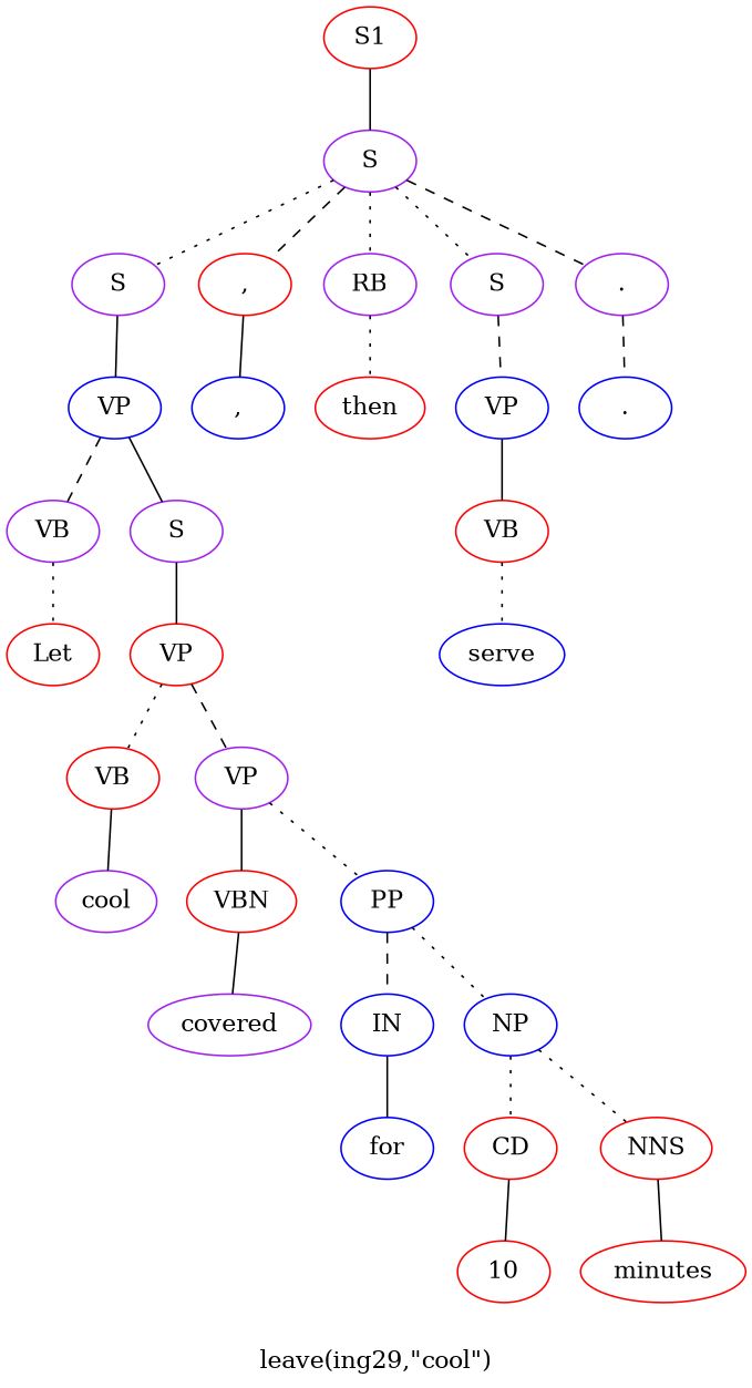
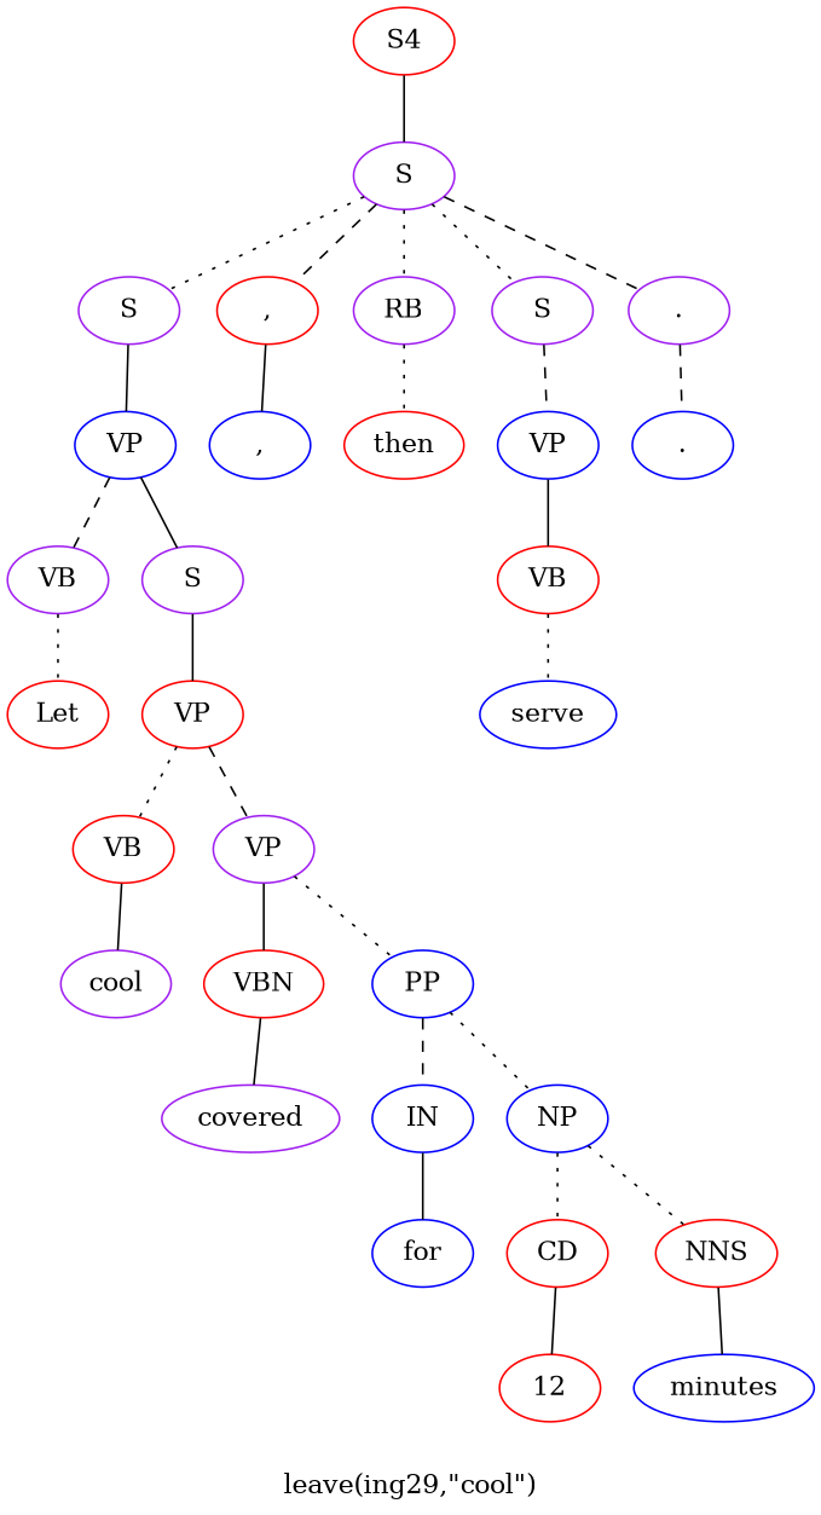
  graph {
    label="leave(ing29,\"cool\")"
    node [color=red]
    edge [style=solid]
-   n1 [label=S1]
+   n1 [label=S4]
    n2 [color=purple label=S]
    n3 [color=purple label=S]
    n4 [label=","]
    n5 [color=purple label=RB]
    n6 [color=purple label=S]
    n7 [color=purple label="."]
    n8 [color=blue label=VP]
    n9 [color=blue label=","]
    n10 [label=then]
    n11 [color=blue label=VP]
    n12 [color=blue label="."]
    n13 [color=purple label=VB]
    n14 [color=purple label=S]
    n15 [label=Let]
    n16 [label=VP]
    n17 [label=VB]
    n18 [color=purple label=VP]
    n19 [color=purple label=cool]
    n20 [label=VBN]
    n21 [color=blue label=PP]
    n22 [color=purple label=covered]
    n23 [color=blue label=IN]
    n24 [color=blue label=NP]
    n25 [color=blue label=for]
    n26 [label=CD]
    n27 [label=NNS]
-   n28 [label=10]
-   n29 [label=minutes]
+   n28 [label=12]
+   n29 [color=blue label=minutes]
    n30 [label=VB]
    n31 [color=blue label=serve]
    n1 -- n2
    n2 -- n3 [style=dotted]
    n2 -- n4 [style=dashed]
    n2 -- n5 [style=dotted]
    n2 -- n6 [style=dotted]
    n2 -- n7 [style=dashed]
    n3 -- n8
    n4 -- n9
    n5 -- n10 [style=dotted]
    n6 -- n11 [style=dashed]
    n7 -- n12 [style=dashed]
    n8 -- n13 [style=dashed]
    n8 -- n14
    n11 -- n30
    n13 -- n15 [style=dotted]
    n14 -- n16
    n16 -- n17 [style=dotted]
    n16 -- n18 [style=dashed]
    n17 -- n19
    n18 -- n20
    n18 -- n21 [style=dotted]
    n20 -- n22
    n21 -- n23 [style=dashed]
    n21 -- n24 [style=dotted]
    n23 -- n25
    n24 -- n26 [style=dotted]
    n24 -- n27 [style=dotted]
    n26 -- n28
    n27 -- n29
    n30 -- n31 [style=dotted]
  }
